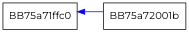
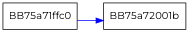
  digraph {
    splines=ortho
    rankdir=LR
    fontname=Montserrat
    node [shape=box fontname=Montserrat]
    BB75a71ffc0
    BB75a72001b
-   BB75a72001b -> BB75a71ffc0 [color=blue fontname=Montserrat]
+   BB75a71ffc0 -> BB75a72001b [color=blue fontname=Montserrat]
  }
